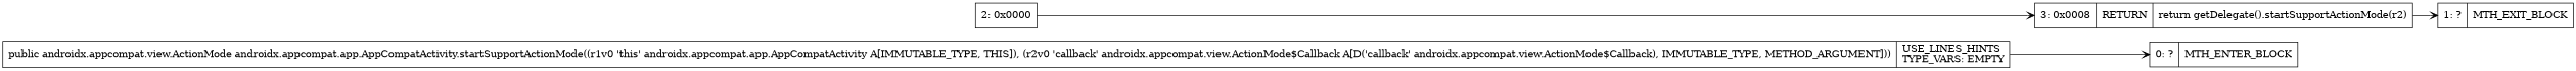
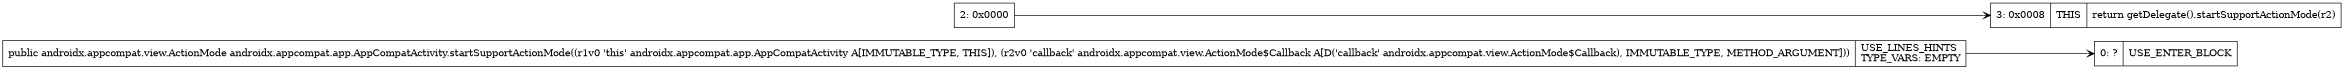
  digraph {
    rankdir=LR
    node [shape=record]
    edge [arrowhead=vee]
-   n1 [label="{0\:\ ?|MTH_ENTER_BLOCK\l}"]
+   n1 [label="{0\:\ ?|USE_ENTER_BLOCK\l}"]
    n2 [label="{2\:\ 0x0000}"]
-   n3 [label="{3\:\ 0x0008|RETURN\l|return getDelegate().startSupportActionMode(r2)\l}"]
-   n4 [label="{1\:\ ?|MTH_EXIT_BLOCK\l}"]
+   n3 [label="{3\:\ 0x0008|THIS\l|return getDelegate().startSupportActionMode(r2)\l}"]
    n5 [label="{public androidx.appcompat.view.ActionMode androidx.appcompat.app.AppCompatActivity.startSupportActionMode((r1v0 'this' androidx.appcompat.app.AppCompatActivity A[IMMUTABLE_TYPE, THIS]), (r2v0 'callback' androidx.appcompat.view.ActionMode$Callback A[D('callback' androidx.appcompat.view.ActionMode$Callback), IMMUTABLE_TYPE, METHOD_ARGUMENT]))  | USE_LINES_HINTS\lTYPE_VARS: EMPTY\l}"]
    n2 -> n3
-   n3 -> n4
    n5 -> n1
  }
